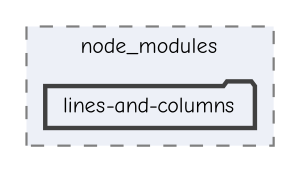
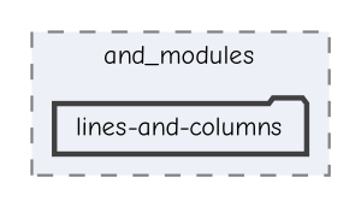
  digraph {
    compound=true
    fontname="Comic Neue"
    n1 [color=grey25 fillcolor="#edf0f7" fontname="Comic Neue" fontsize=10 height=0.2 label="lines-and-columns" shape=folder style="filled,bold" width=0.4]
    subgraph cluster_1 {
      bgcolor="#edf0f7"
      fontsize=10
-     label=node_modules
+     label=and_modules
      pencolor=grey50
      style="filled,dashed"
      n1
    }
  }
